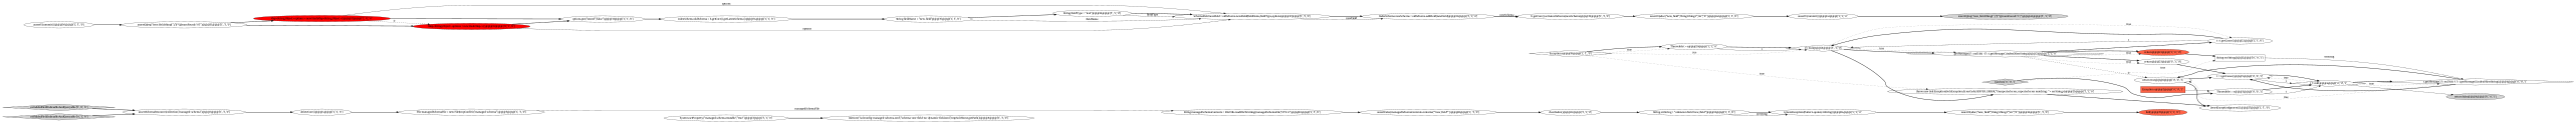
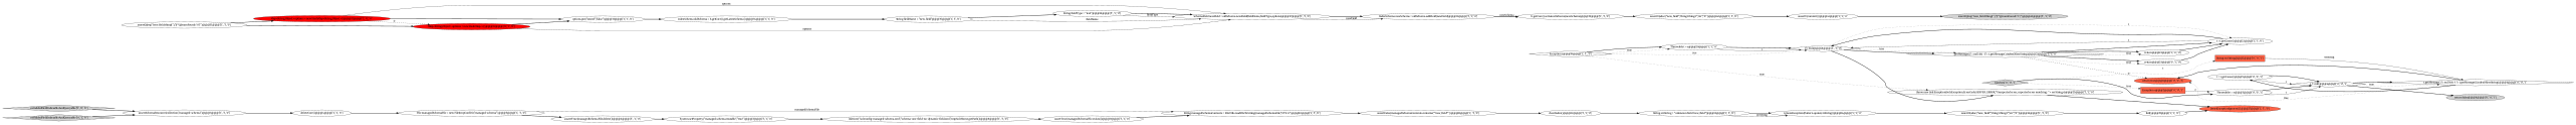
  digraph {
    fontname=Merriweather
    rankdir=LR
    node [fillcolor=white fontname=Merriweather shape=ellipse style=filled]
    edge [fontname=Merriweather style=bold]
    n1 [label="Exception e@@@19@@@['1', '1', '0']" shape=diamond]
    n2 [label="throw new SolrException(SolrException.ErrorCode.SERVER_ERROR,\"Unexpected error, expected error matching: \" + errString,e)@@@25@@@['1', '1', '0']"]
    n3 [label="Throwable t = e@@@20@@@['1', '1', '0']"]
    n4 [label="t != null@@@21@@@['1', '1', '0']" shape=diamond]
-   n5 [label="{resetExceptionIgnores()}@@@27@@@['1', '1', '0']"]
+   n5 [fillcolor=tomato label="{resetExceptionIgnores()}@@@27@@@['1', '1', '0']"]
    n6 [label="t = t.getCause()@@@22@@@['1', '1', '0']"]
    n7 [label="t.getMessage() != null && -1 != t.getMessage().indexOf(errString)@@@23@@@['1', '1', '0']" shape=diamond]
-   n8 [label="assertU(commit())@@@30@@@['1', '1', '0']"]
    n9 [label="assertQ(req(\"new_field:thing1\"),\"//*(@numFound='0'(\")@@@31@@@['1', '1', '0']"]
    n10 [fillcolor=red label="Map<String,Object> options = new HashMap<String,Object>()@@@32@@@['1', '0', '0']"]
    n11 [fillcolor=red label="Map<String,Object> options = new HashMap<>()@@@32@@@['0', '1', '0']"]
    n12 [label="String errString = \"unknown field 'new_field'\"@@@13@@@['1', '1', '0']"]
    n13 [label="ignoreException(Pattern.quote(errString))@@@14@@@['1', '1', '0']"]
    n14 [label="assertU(adoc(\"new_field\",\"thing1 thing2\",\"str\",\"X\"))@@@16@@@['1', '1', '0']"]
+   n15 [label="assertTrue(managedSchemaFile.delete())@@@6@@@['1', '1', '0']"]
    n16 [label="System.setProperty(\"managed.schema.mutable\",\"true\")@@@7@@@['1', '1', '0']"]
    n17 [label="initCore(\"solrconfig-managed-schema.xml\",\"schema-one-field-no-dynamic-field.xml\",tmpSolrHome.getPath())@@@8@@@['1', '1', '0']"]
    n18 [fillcolor=tomato label="Exception e@@@2@@@['0', '0', '1']" shape=box]
    n19 [label="Throwable t = e@@@3@@@['0', '0', '1']"]
    n20 [label="t != null@@@4@@@['0', '0', '1']" shape=diamond]
-   n21 [fillcolor=tomato label="fail()@@@17@@@['1', '1', '0']"]
+   n21 [label="fail()@@@17@@@['1', '1', '0']"]
    n22 [label="assertSchemaResource(collection,\"managed-schema\")@@@3@@@['1', '1', '0']"]
    n23 [label="deleteCore()@@@4@@@['1', '1', '0']"]
    n24 [label="File managedSchemaFile = new File(tmpConfDir,\"managed-schema\")@@@5@@@['1', '1', '0']"]
    n25 [label="assertU(commit())@@@41@@@['1', '1', '0']"]
    n26 [fillcolor=lightgray label="assertQ(req(\"new_field:thing1\"),\"//*(@numFound='1'(\")@@@42@@@['1', '1', '0']"]
    n27 [label="IndexSchema newSchema = oldSchema.addField(newField)@@@38@@@['1', '1', '0']"]
    n28 [label="h.getCore().setLatestSchema(newSchema)@@@39@@@['1', '1', '0']"]
    n29 [label="assertU(adoc(\"new_field\",\"thing1 thing2\",\"str\",\"X\"))@@@40@@@['1', '1', '0']"]
    n30 [label="SchemaField newField = oldSchema.newField(fieldName,fieldType,options)@@@37@@@['1', '1', '0']"]
    n31 [label="options.put(\"stored\",\"false\")@@@33@@@['1', '1', '0']"]
    n32 [label="IndexSchema oldSchema = h.getCore().getLatestSchema()@@@34@@@['1', '1', '0']"]
    n33 [label="t = t.getCause()@@@5@@@['0', '0', '1']"]
    n34 [fillcolor=lightgray label="return false@@@8@@@['0', '0', '1']"]
    n35 [label="t.getMessage() != null && -1 != t.getMessage().indexOf(errString)@@@6@@@['0', '0', '1']" shape=diamond]
    n36 [label="String fieldName = \"new_field\"@@@35@@@['1', '1', '0']"]
    n37 [label="String fieldType = \"text\"@@@36@@@['1', '1', '0']"]
-   n38 [label="return true@@@6@@@['0', '0', '1']"]
+   n38 [fillcolor=tomato label="return true@@@6@@@['0', '0', '1']"]
    n39 [label="return@@@23@@@['0', '1', '0']"]
    n40 [fillcolor=lightgray label="testAddedFieldIndexableAndQueryable['1', '0', '0']" shape=diamond]
    n41 [label="String managedSchemaContents = FileUtils.readFileToString(managedSchemaFile,\"UTF-8\")@@@10@@@['1', '1', '0']"]
    n42 [label="assertFalse(managedSchemaContents.contains(\"\"new_field\"\"))@@@11@@@['1', '1', '0']"]
    n43 [label="clearIndex()@@@12@@@['1', '1', '0']"]
    n44 [fillcolor=lightgray label="testAddedFieldIndexableAndQueryable['0', '1', '0']" shape=diamond]
-   n46 [fillcolor=tomato label="return@@@23@@@['1', '0', '0']"]
+   n45 [label="assertTrue(managedSchemaFile.exists())@@@9@@@['1', '1', '0']"]
+   n46 [label="return@@@23@@@['1', '0', '0']"]
    n47 [fillcolor=lightgray label="matches['0', '0', '1']" shape=diamond]
-   n48 [label="String errString@@@2@@@['0', '0', '1']" shape=box]
+   n48 [fillcolor=tomato label="String errString@@@2@@@['0', '0', '1']" shape=box]
    n1 -> n2 [label=true style=dotted]
    n1 -> n3
    n1 -> n3 [label=true style=dotted]
    n1 -> n4 [label=true style=dotted]
    n2 -> n5
    n3 -> n4
    n3 -> n4 [label=t style=solid]
    n4 -> n2
-   n4 -> n6 [label=true style=dotted]
+   n4 -> n6 [label=t style=dotted]
    n4 -> n7
    n4 -> n7 [label=true style=dotted]
    n6 -> n4
    n6 -> n4 [label=t style=solid]
    n7 -> n6
    n7 -> n38 [label=0 style=dashed]
    n7 -> n39
    n7 -> n39 [label=true style=dotted]
    n7 -> n46
    n7 -> n46 [label=true style=dotted]
-   n8 -> n9
    n9 -> n10
    n9 -> n11
    n10 -> n11 [label=0 style=dashed]
    n10 -> n30 [label=options style=solid]
    n10 -> n31
    n11 -> n30 [label=options style=solid]
    n11 -> n31
    n12 -> n13
    n12 -> n13 [label=errString style=solid]
    n13 -> n14
    n14 -> n21
+   n15 -> n16
    n16 -> n17
+   n17 -> n45
    n18 -> n19 [label=e style=solid]
    n19 -> n20 [label=t style=solid]
    n19 -> n20
-   n20 -> n33 [label=true style=dotted]
-   n20 -> n34 [style=solid]
+   n20 -> n34
    n20 -> n35
    n20 -> n35 [label=true style=dotted]
-   n38 -> n5
+   n21 -> n5
    n22 -> n23
    n23 -> n24
+   n24 -> n15
    n24 -> n41 [label=managedSchemaFile style=solid]
    n25 -> n26
    n27 -> n28 [label=newSchema style=solid]
    n27 -> n28
    n28 -> n29
    n29 -> n25
    n30 -> n27
    n30 -> n27 [label=newField style=solid]
    n31 -> n32
    n32 -> n36
    n33 -> n20 [label=t style=solid]
    n33 -> n20
    n35 -> n33
    n35 -> n38
    n35 -> n38 [label=true style=dotted]
    n36 -> n30 [label=fieldName style=solid]
    n36 -> n37
    n37 -> n30 [label=fieldType style=solid]
    n37 -> n30
-   n38 -> n33
-   n39 -> n33
+   n39 -> n6
    n40 -> n22
    n41 -> n42
    n42 -> n43
    n43 -> n12
    n44 -> n22
-   n46 -> n48
+   n45 -> n41
+   n46 -> n6
+   n47 -> n18 [label=true style=dotted]
    n47 -> n19
-   n47 -> n48 [label=true style=dotted]
+   n47 -> n48 [label=t style=dotted]
    n48 -> n35 [label=errString style=solid]
  }
